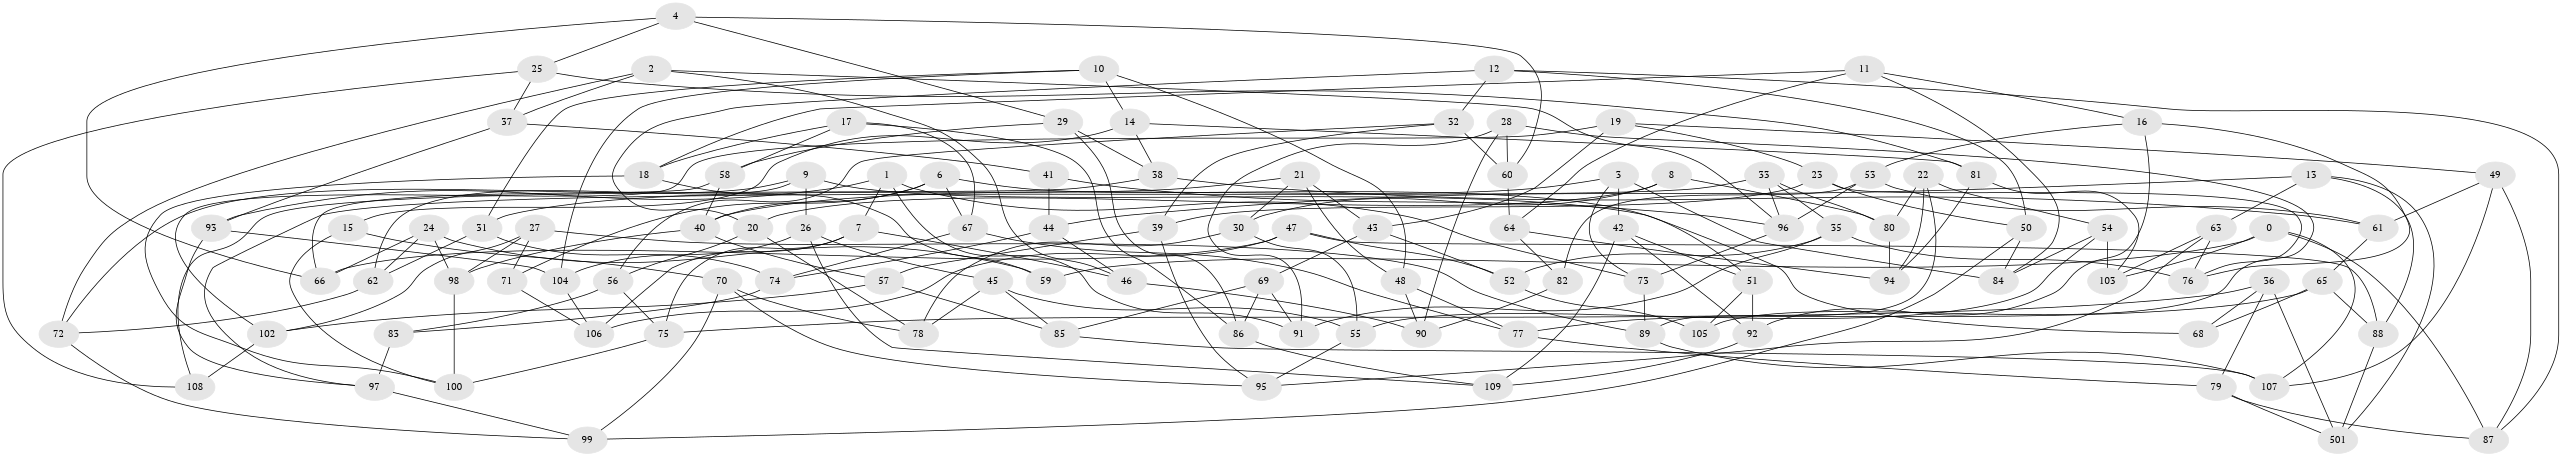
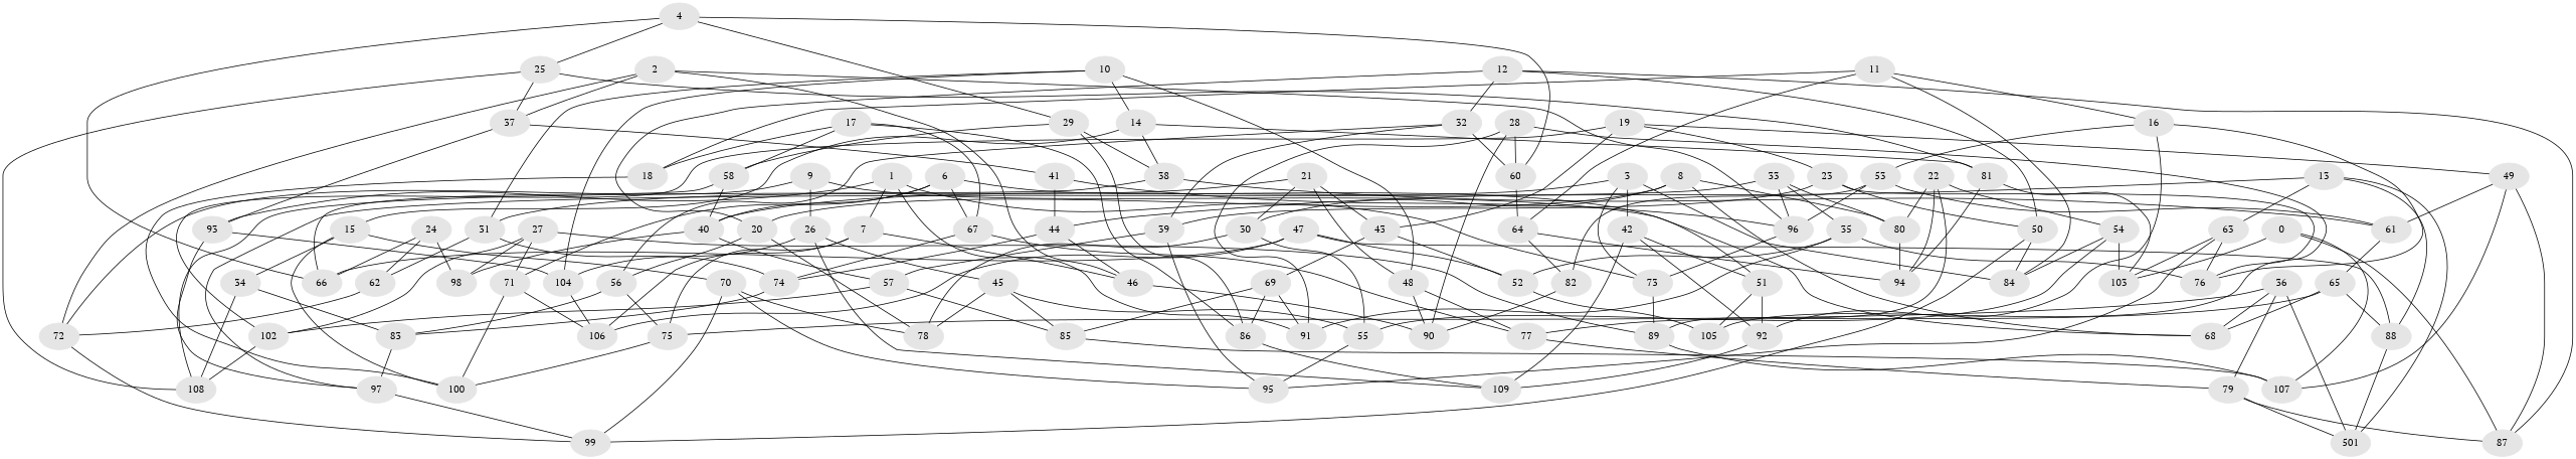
  graph {
    fontname="PT Serif"
    node [color=gray90 fontname="PT Serif" style=filled]
    edge [fontname="PT Serif"]
    1
    7
    73
    91
    93
    46
    75
    106
    89
    104
    97
    2
    37
    72
    96
    41
    90
    99
    3
    40
    42
    84
    98
    57
    51
    92
    109
    4
    25
    29
    60
    66
    81
    108
    38
    58
    86
    64
    n39 [label=0]
-   59
    87
    103
    107
    6
    67
    71
    105
    74
    77
    100
    8
    20
    30
    68
    80
    56
    78
    55
    94
    9
    26
    62
    45
    10
    14
    31
    48
    15
    11
    16
    18
    53
    76
    82
    12
    32
    50
    39
    13
    44
    63
    88
    n83 [label=501]
    95
+   34
    70
    61
    83
    17
    19
    23
    43
    49
    102
    52
    69
    21
    22
    54
    24
    85
    27
    28
    33
    35
    36
    79
    65
    47
    1 -- 7
    1 -- 73
    1 -- 91
    1 -- 93
    7 -- 46
    7 -- 75
    7 -- 106
    73 -- 89
    93 -- 104
    93 -- 97
    46 -- 90
    75 -- 100
    89 -- 107
    104 -- 106
    97 -- 99
    2 -- 46
    2 -- 37
    2 -- 72
    2 -- 96
    37 -- 93
    37 -- 41
    72 -- 99
    96 -- 73
    41 -- 96
    41 -- 44
    3 -- 73
    3 -- 40
    3 -- 42
    3 -- 84
    40 -- 98
    40 -- 57
    42 -- 51
    42 -- 92
    42 -- 109
    57 -- 102
    57 -- 85
    51 -- 92
    51 -- 105
    92 -- 109
    4 -- 25
    4 -- 29
    4 -- 60
    4 -- 66
    25 -- 37
    25 -- 81
    25 -- 108
    29 -- 38
    29 -- 58
    29 -- 86
    60 -- 64
    81 -- 103
    81 -- 94
    38 -- 108
    38 -- 61
    58 -- 40
    58 -- 66
    86 -- 109
    64 -- 94
    64 -- 82
-   n39 -- 59
    n39 -- 87
    n39 -- 103
    n39 -- 107
    6 -- 40
    6 -- 51
    6 -- 67
    6 -- 71
    67 -- 74
    67 -- 77
    71 -- 106
-   98 -- 100
+   71 -- 100
    74 -- 83
    77 -- 79
    8 -- 20
    8 -- 30
+   8 -- 68
    8 -- 80
    20 -- 56
    20 -- 78
    30 -- 78
    30 -- 55
    80 -- 94
    56 -- 75
    56 -- 83
    55 -- 95
    9 -- 72
    9 -- 68
    9 -- 26
-   9 -- 62
    26 -- 104
    26 -- 109
    26 -- 45
    62 -- 72
    45 -- 78
    45 -- 55
    45 -- 85
    10 -- 104
    10 -- 14
    10 -- 31
    10 -- 48
    14 -- 81
    14 -- 38
    14 -- 15
    31 -- 74
    31 -- 62
    48 -- 90
    48 -- 77
    15 -- 100
+   15 -- 34
    15 -- 70
    11 -- 84
    11 -- 64
    11 -- 16
    11 -- 18
    16 -- 92
    16 -- 53
    16 -- 76
-   18 -- 59
    18 -- 100
    53 -- 96
    53 -- 82
    53 -- 61
    82 -- 90
    12 -- 87
    12 -- 20
    12 -- 32
    12 -- 50
    32 -- 60
    32 -- 56
    32 -- 39
    50 -- 99
    50 -- 84
    39 -- 57
    39 -- 95
    13 -- 44
    13 -- 63
    13 -- 88
    13 -- n83
    44 -- 46
    44 -- 74
    63 -- 103
    63 -- 76
    63 -- 95
    88 -- n83
+   34 -- 108
+   34 -- 83
    70 -- 99
    70 -- 78
    70 -- 95
    61 -- 65
    83 -- 97
    17 -- 58
    17 -- 86
    17 -- 67
    17 -- 18
    19 -- 23
    19 -- 43
    19 -- 49
    19 -- 102
    23 -- 76
    23 -- 50
    23 -- 39
    43 -- 52
    43 -- 69
    49 -- 87
    49 -- 107
    49 -- 61
    102 -- 108
    52 -- 105
    69 -- 91
    69 -- 86
    69 -- 85
    21 -- 30
    21 -- 31
    21 -- 48
    21 -- 43
    22 -- 89
    22 -- 80
    22 -- 94
    22 -- 54
    54 -- 84
    54 -- 103
    54 -- 55
    24 -- 98
    24 -- 66
-   24 -- 59
    24 -- 62
    85 -- 107
    27 -- 89
    27 -- 98
    27 -- 71
    27 -- 102
    28 -- 91
    28 -- 90
    28 -- 60
    28 -- 105
    33 -- 97
    33 -- 96
    33 -- 80
    33 -- 35
    35 -- 91
    35 -- 76
    35 -- 52
    36 -- 75
    36 -- 68
    36 -- n83
    36 -- 79
    79 -- 87
    79 -- n83
    65 -- 77
    65 -- 68
    65 -- 88
    47 -- 106
    47 -- 66
    47 -- 88
    47 -- 52
  }
